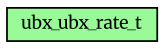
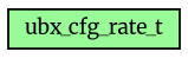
  digraph {
    rankdir=LR
    fontname=Merriweather
-   n1 [color=black fillcolor=palegreen fontname=Merriweather fontsize=10 height=0.2 label=ubx_ubx_rate_t shape=record style=filled width=0.4]
+   n1 [color=black fillcolor=palegreen fontname=Merriweather fontsize=10 height=0.2 label=ubx_cfg_rate_t shape=record style=filled width=0.4]
  }
